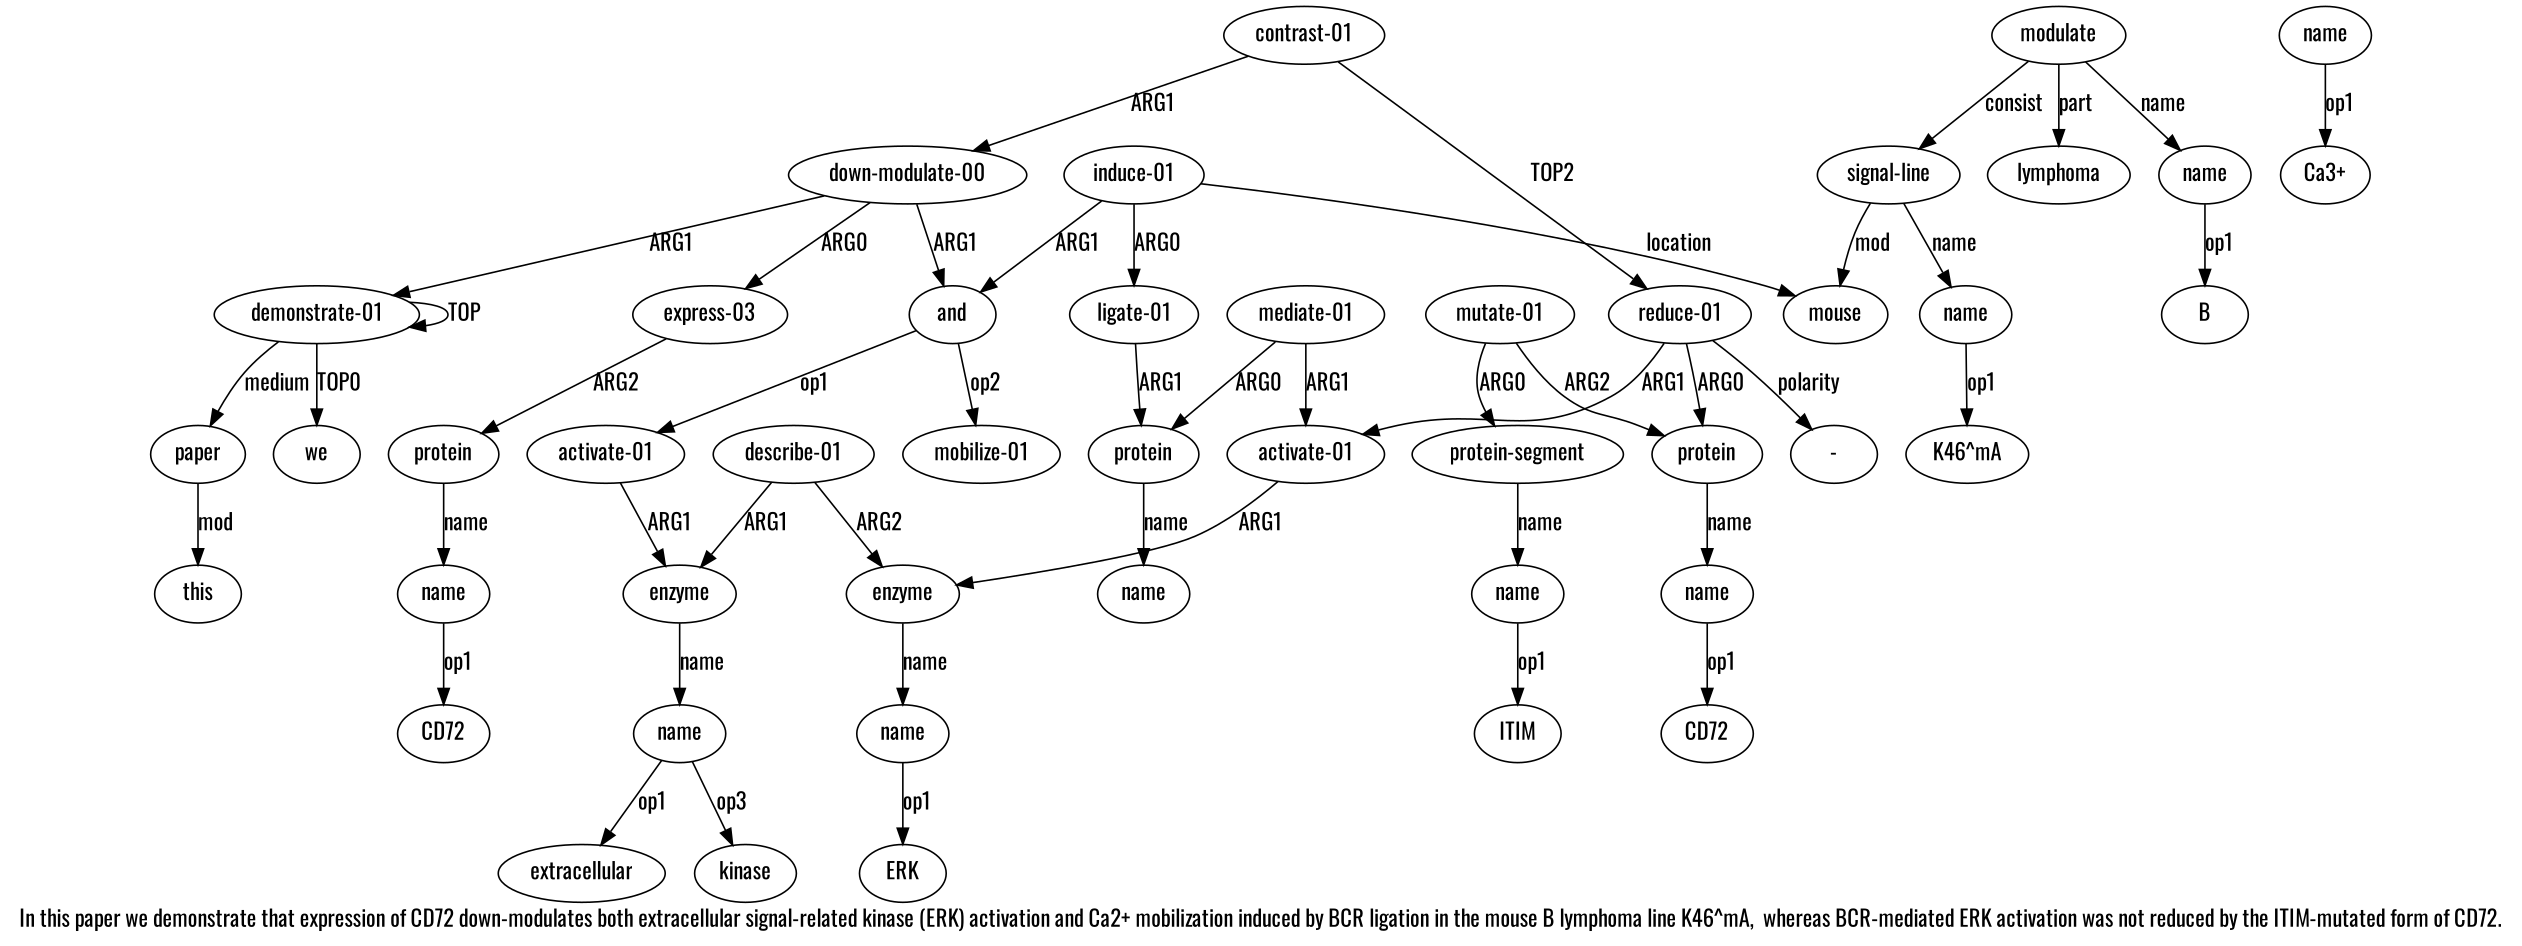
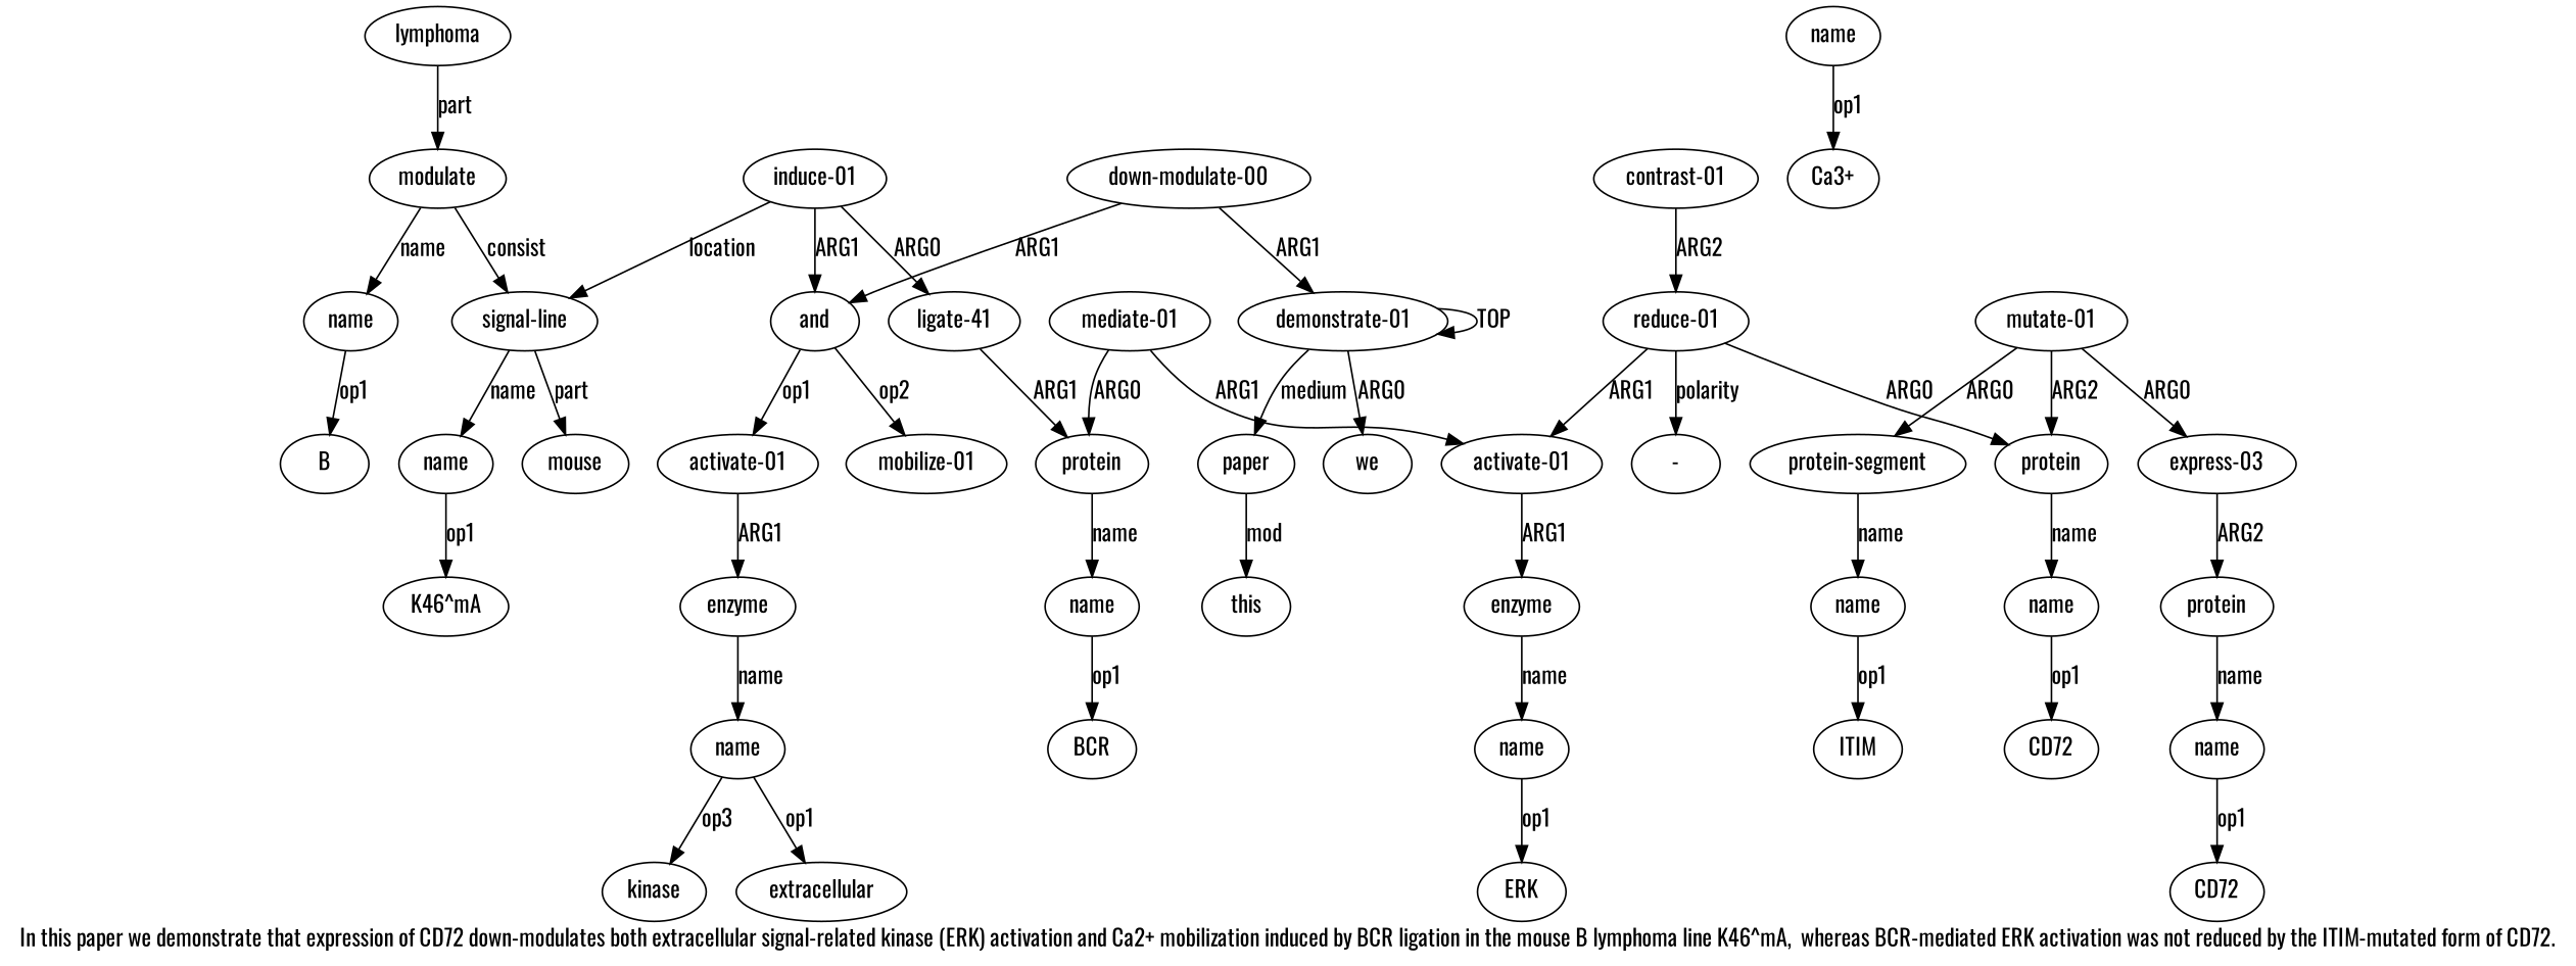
  digraph {
    fontname=Oswald
    label="In this paper we demonstrate that expression of CD72 down-modulates both extracellular signal-related kinase (ERK) activation and Ca2+ mobilization induced by BCR ligation in the mouse B lymphoma line K46^mA,  whereas BCR-mediated ERK activation was not reduced by the ITIM-mutated form of CD72."
    node [color=black fontname=Oswald gold_ind=-1 gold_label=name test_ind=-1 test_label=name]
    edge [color=black fontname=Oswald gold_label=op1 test_label=op1]
    n1 [gold_ind=20 gold_label="cell-line" label="signal-line" test_ind=20 test_label="cell-line"]
    n2 [gold_ind=21 label=name test_ind=21]
    n3 [gold_ind=22 gold_label=mouse label=mouse test_ind=22 test_label=mouse]
    n4 [gold_label="K46^mA" label="K46^mA" test_label="K46^mA"]
    n5 [gold_ind=23 gold_label=cell label=modulate test_ind=23 test_label=cell]
    n6 [gold_ind=24 label=name test_ind=24]
    n7 [gold_label=B label=B test_label=B]
    n8 [gold_ind=25 gold_label=lymphoma label=lymphoma test_ind=25 test_label=lymphoma]
    n9 [gold_ind=26 gold_label="contrast-01" label="contrast-01" test_ind=26 test_label="contrast-01"]
    n10 [gold_ind=27 gold_label="reduce-01" label="reduce-01" test_ind=27 test_label="reduce-01"]
    n11 [gold_ind=2 gold_label="down-modulate-00" label="down-modulate-00" test_ind=2 test_label="down-modulate-00"]
    n12 [gold_ind=28 gold_label=protein label=protein test_ind=28 test_label=protein]
    n13 [gold_ind=33 gold_label="activate-01" label="activate-01" test_ind=33 test_label="activate-01"]
    n14 [gold_label="-" label="-" test_label="-"]
    n15 [gold_ind=6 gold_label=and label=and test_ind=6 test_label=and]
    n16 [gold_ind=3 gold_label="express-03" label="express-03" test_ind=3 test_label="express-03"]
    n17 [gold_ind=0 gold_label="demonstrate-01" label="demonstrate-01" test_ind=0 test_label="demonstrate-01"]
    n18 [gold_ind=29 label=name test_ind=29]
    n19 [gold_ind=11 gold_label=enzyme label=enzyme test_ind=11 test_label=enzyme]
    n20 [gold_ind=13 gold_label="mobilize-01" label="mobilize-01" test_ind=13 test_label="mobilize-01"]
    n21 [gold_ind=7 gold_label="activate-01" label="activate-01" test_ind=7 test_label="activate-01"]
    n22 [gold_ind=4 gold_label=protein label=protein test_ind=4 test_label=protein]
    n23 [gold_label=CD72 label=CD72 test_label=CD72]
    n24 [gold_ind=12 label=name test_ind=12]
    n25 [gold_label=kinase label=kinase test_label=kinase]
    n26 [gold_ind=31 gold_label="protein-segment" label="protein-segment" test_ind=31 test_label="protein-segment"]
    n27 [gold_ind=32 label=name test_ind=32]
    n28 [gold_label=ITIM label=ITIM test_label=ITIM]
    n29 [gold_label="Ca2+" label="Ca3+" test_label="Ca2+"]
    n30 [gold_ind=30 gold_label="mutate-01" label="mutate-01" test_ind=30 test_label="mutate-01"]
    n31 [gold_label=extracellular label=extracellular test_label=extracellular]
    n32 [gold_label=CD72 label=CD72 test_label=CD72]
    n33 [gold_ind=36 gold_label=this label=this test_ind=36 test_label=this]
    n34 [gold_label=ERK label=ERK test_label=ERK]
    n35 [gold_ind=35 gold_label=paper label=paper test_ind=35 test_label=paper]
    n36 [gold_ind=34 gold_label="mediate-01" label="mediate-01" test_ind=34 test_label="mediate-01"]
    n37 [gold_ind=18 gold_label=protein label=protein test_ind=18 test_label=protein]
    n38 [gold_ind=19 label=name test_ind=19]
+   n39 [gold_label=BCR label=BCR test_label=BCR]
    n40 [gold_ind=15 label=name test_ind=15]
-   n41 [gold_ind=17 gold_label="ligate-01" label="ligate-01" test_ind=17 test_label="ligate-01"]
+   n41 [gold_ind=17 gold_label="ligate-01" label="ligate-41" test_ind=17 test_label="ligate-01"]
    n42 [gold_ind=16 gold_label="induce-01" label="induce-01" test_ind=16 test_label="induce-01"]
    n43 [gold_ind=8 gold_label=enzyme label=enzyme test_ind=8 test_label=enzyme]
-   n44 [gold_ind=10 gold_label="describe-01" label="describe-01" test_ind=10 test_label="describe-01"]
    n45 [gold_ind=9 label=name test_ind=9]
    n46 [gold_ind=1 gold_label=we label=we test_ind=1 test_label=we]
    n47 [gold_ind=5 label=name test_ind=5]
    n1 -> n2 [gold_label=name label=name test_label=name]
-   n1 -> n3 [gold_label=mod label=mod test_label=mod]
+   n1 -> n3 [gold_label=mod label=part test_label=mod]
    n2 -> n4 [label=op1]
    n5 -> n1 [gold_label=consist label=consist test_label=consist]
    n5 -> n6 [gold_label=name label=name test_label=name]
    n6 -> n7 [label=op1]
-   n5 -> n8 [gold_label=part label=part test_label=part]
-   n9 -> n10 [gold_label=ARG2 label=TOP2 test_label=ARG2]
-   n9 -> n11 [gold_label=ARG1 label=ARG1 test_label=ARG1]
+   n8 -> n5 [gold_label=part label=part test_label=part]
+   n9 -> n10 [gold_label=ARG2 label=ARG2 test_label=ARG2]
    n10 -> n12 [gold_label=ARG0 label=ARG0 test_label=ARG0]
    n10 -> n13 [gold_label=ARG1 label=ARG1 test_label=ARG1]
    n10 -> n14 [gold_label=polarity label=polarity test_label=polarity]
    n11 -> n15 [gold_label=ARG1 label=ARG1 test_label=ARG1]
-   n11 -> n16 [gold_label=ARG0 label=ARG0 test_label=ARG0]
+   n30 -> n16 [gold_label=ARG0 label=ARG0 test_label=ARG0]
    n11 -> n17 [gold_label=ARG1 label=ARG1 test_label=ARG1]
    n12 -> n18 [gold_label=name label=name test_label=name]
    n13 -> n19 [gold_label=ARG1 label=ARG1 test_label=ARG1]
    n15 -> n20 [gold_label=op2 label=op2 test_label=op2]
    n15 -> n21 [label=op1]
    n16 -> n22 [gold_label=ARG2 label=ARG2 test_label=ARG2]
    n17 -> n17 [gold_label=TOP label=TOP test_label=TOP]
    n17 -> n35 [gold_label=medium label=medium test_label=medium]
-   n17 -> n46 [gold_label=ARG0 label=TOP0 test_label=ARG0]
+   n17 -> n46 [gold_label=ARG0 label=ARG0 test_label=ARG0]
    n18 -> n23 [label=op1]
    n19 -> n24 [gold_label=name label=name test_label=name]
    n21 -> n43 [gold_label=ARG1 label=ARG1 test_label=ARG1]
    n22 -> n47 [gold_label=name label=name test_label=name]
    n24 -> n34 [label=op1]
    n26 -> n27 [gold_label=name label=name test_label=name]
    n27 -> n28 [label=op1]
    n30 -> n12 [gold_label=ARG2 label=ARG2 test_label=ARG2]
    n30 -> n26 [gold_label=ARG0 label=ARG0 test_label=ARG0]
    n35 -> n33 [gold_label=mod label=mod test_label=mod]
    n36 -> n13 [gold_label=ARG1 label=ARG1 test_label=ARG1]
    n36 -> n37 [gold_label=ARG0 label=ARG0 test_label=ARG0]
    n37 -> n38 [gold_label=name label=name test_label=name]
+   n38 -> n39 [label=op1]
    n40 -> n29 [label=op1]
    n41 -> n37 [gold_label=ARG1 label=ARG1 test_label=ARG1]
-   n42 -> n3 [gold_label=location label=location test_label=location]
+   n42 -> n1 [gold_label=location label=location test_label=location]
    n42 -> n15 [gold_label=ARG1 label=ARG1 test_label=ARG1]
    n42 -> n41 [gold_label=ARG0 label=ARG0 test_label=ARG0]
    n43 -> n45 [gold_label=name label=name test_label=name]
-   n44 -> n19 [gold_label=ARG2 label=ARG2 test_label=ARG2]
-   n44 -> n43 [gold_label=ARG1 label=ARG1 test_label=ARG1]
    n45 -> n25 [gold_label=op3 label=op3 test_label=op3]
    n45 -> n31 [label=op1]
    n47 -> n32 [label=op1]
  }
